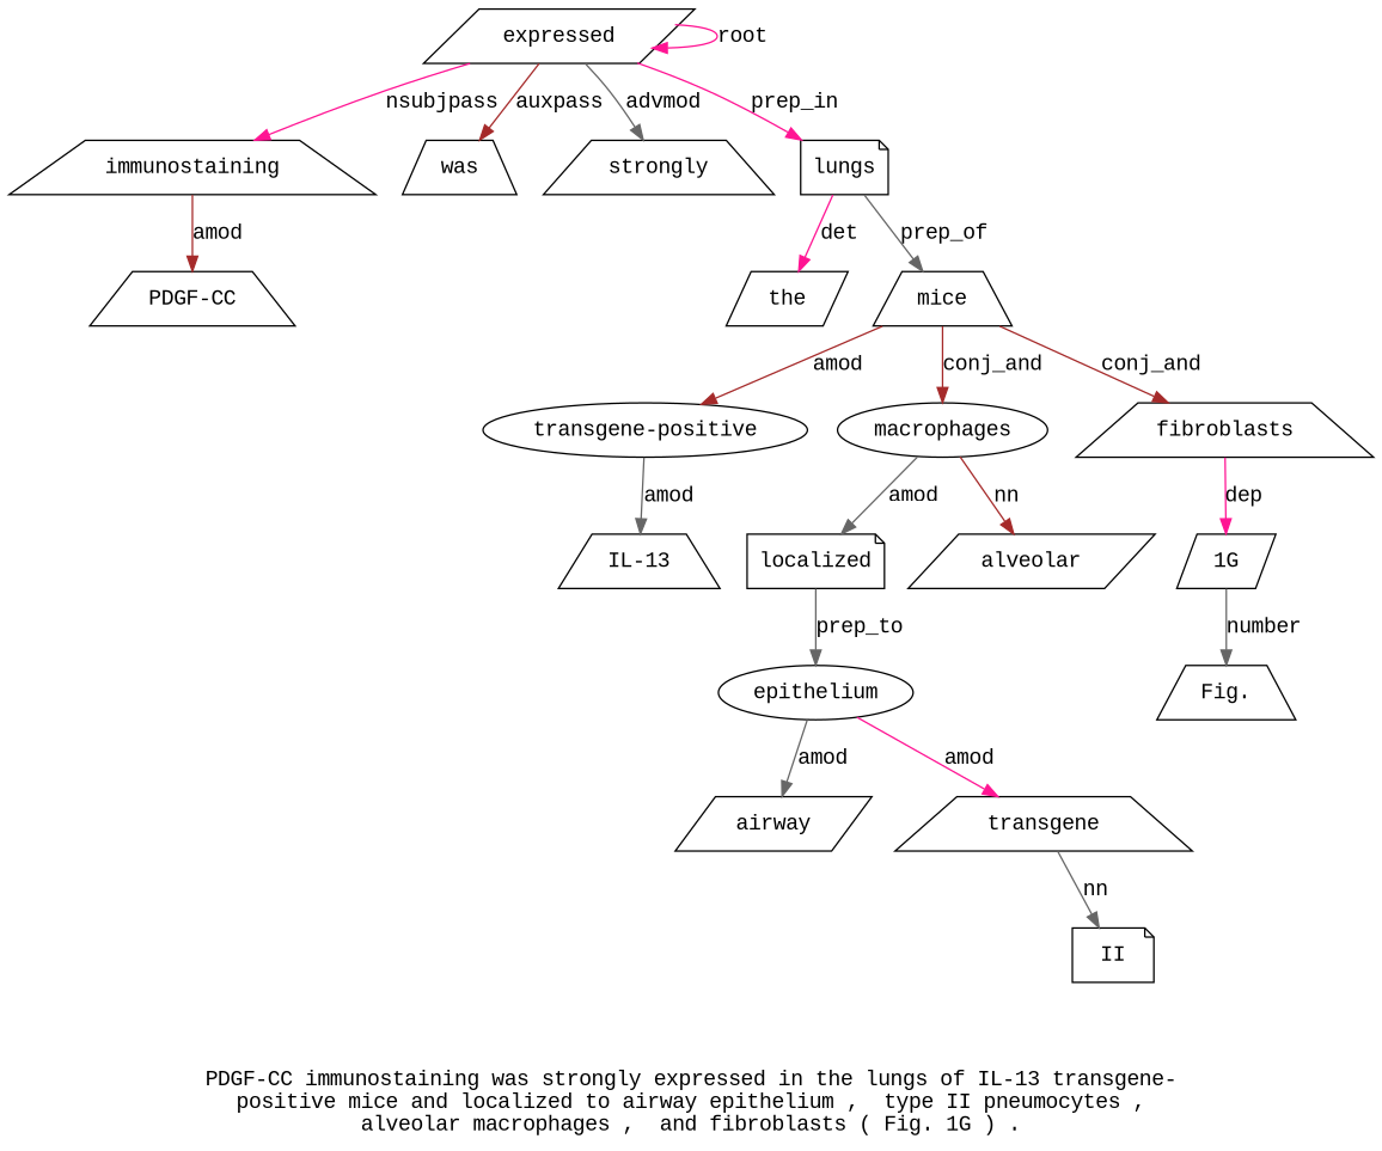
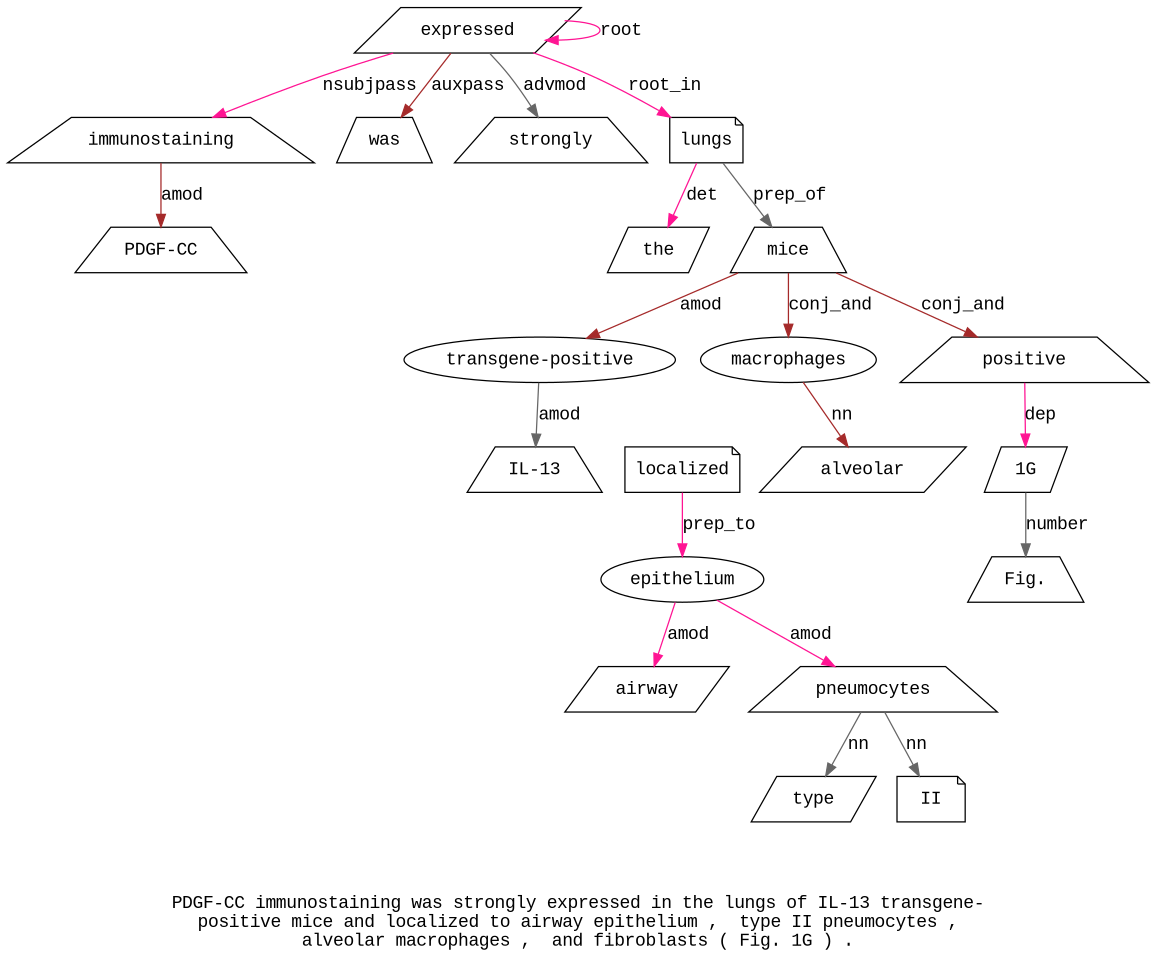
  digraph {
    fontname="Liberation Mono"
    label="PDGF-CC immunostaining was strongly expressed in the lungs of IL-13 transgene-\npositive mice and localized to airway epithelium ,  type II pneumocytes ,\nalveolar macrophages ,  and fibroblasts ( Fig. 1G ) ."
    node [fillcolor=white fontname="Liberation Mono" shape=trapezium style=filled]
    edge [color=gray40 fontname="Liberation Mono"]
    n1 [label=immunostaining]
    n2 [label="PDGF-CC"]
    n3 [label=expressed shape=parallelogram]
    n4 [label=was]
    n5 [label=strongly]
    n6 [label=lungs shape=note]
    n7 [label=the shape=parallelogram]
    n8 [label=mice]
    n9 [label="transgene-positive" shape=ellipse]
    n10 [label=macrophages shape=ellipse]
-   n11 [label=fibroblasts]
+   n11 [label=positive]
    n12 [label="IL-13"]
    n13 [label=localized shape=note]
    n14 [label=alveolar shape=parallelogram]
    n15 [label="1G" shape=parallelogram]
    n16 [label=epithelium shape=ellipse]
    n17 [label=airway shape=parallelogram]
-   n18 [label=transgene]
+   n18 [label=pneumocytes]
+   n19 [label=type shape=parallelogram]
    n20 [label=II shape=note]
    n21 [label="Fig."]
    n1 -> n2 [color=brown label=amod]
    n3 -> n1 [color=deeppink label=nsubjpass]
    n3 -> n3 [color=deeppink label=root]
    n3 -> n4 [color=brown label=auxpass]
    n3 -> n5 [label=advmod]
-   n3 -> n6 [color=deeppink label=prep_in]
+   n3 -> n6 [color=deeppink label=root_in]
    n6 -> n7 [color=deeppink label=det]
    n6 -> n8 [label=prep_of]
    n8 -> n9 [color=brown label=amod]
    n8 -> n10 [color=brown label=conj_and]
    n8 -> n11 [color=brown label=conj_and]
    n9 -> n12 [label=amod]
-   n10 -> n13 [label=amod]
    n10 -> n14 [color=brown label=nn]
    n11 -> n15 [color=deeppink label=dep]
-   n13 -> n16 [label=prep_to]
+   n13 -> n16 [color=deeppink label=prep_to]
    n15 -> n21 [label=number]
-   n16 -> n17 [label=amod]
+   n16 -> n17 [color=deeppink label=amod]
    n16 -> n18 [color=deeppink label=amod]
+   n18 -> n19 [label=nn]
    n18 -> n20 [label=nn]
  }
